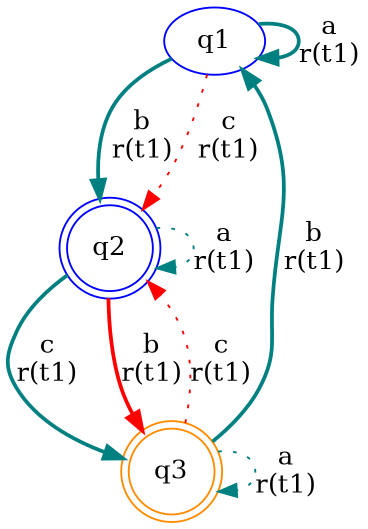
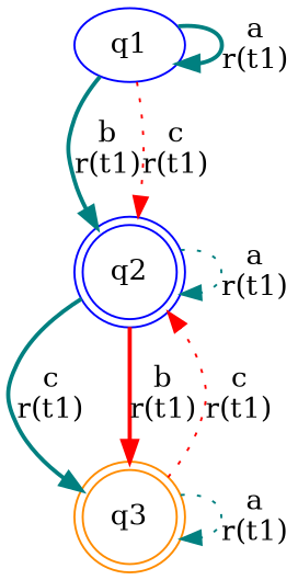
  digraph {
    node [color=blue shape=doublecircle]
    edge [color=teal style=bold]
    n1 [label=q1 shape=""]
    n2 [label=q2]
    n3 [color=darkorange label=q3]
    n1 -> n1 [label="a\nr(t1)\n"]
    n1 -> n2 [label="b\nr(t1)\n"]
    n1 -> n2 [color=red label="c\nr(t1)\n" style=dotted]
    n2 -> n2 [label="a\nr(t1)\n" style=dotted]
    n2 -> n3 [label="c\nr(t1)\n"]
    n2 -> n3 [color=red label="b\nr(t1)\n"]
-   n3 -> n1 [label="b\nr(t1)\n"]
    n3 -> n2 [color=red label="c\nr(t1)\n" style=dotted]
    n3 -> n3 [label="a\nr(t1)\n" style=dotted]
  }
